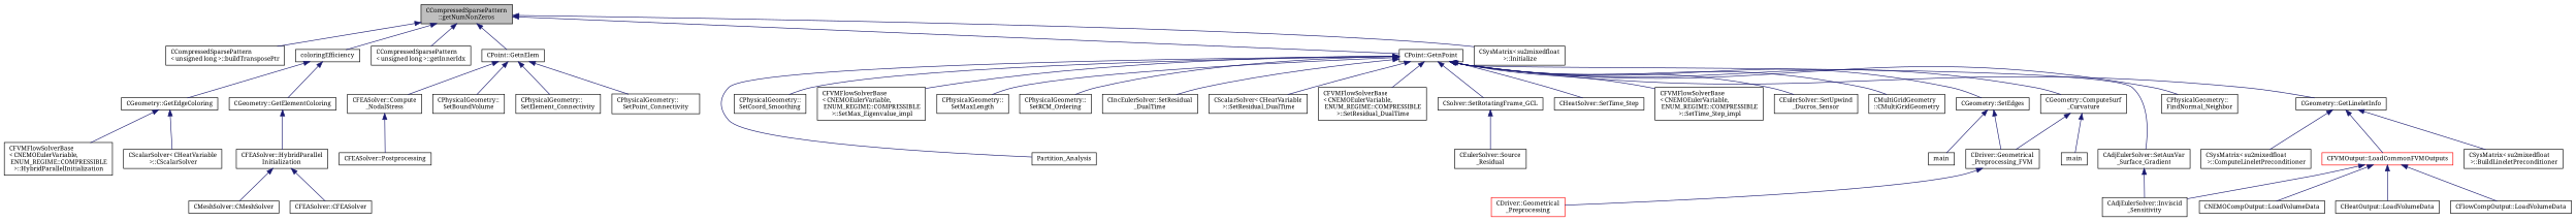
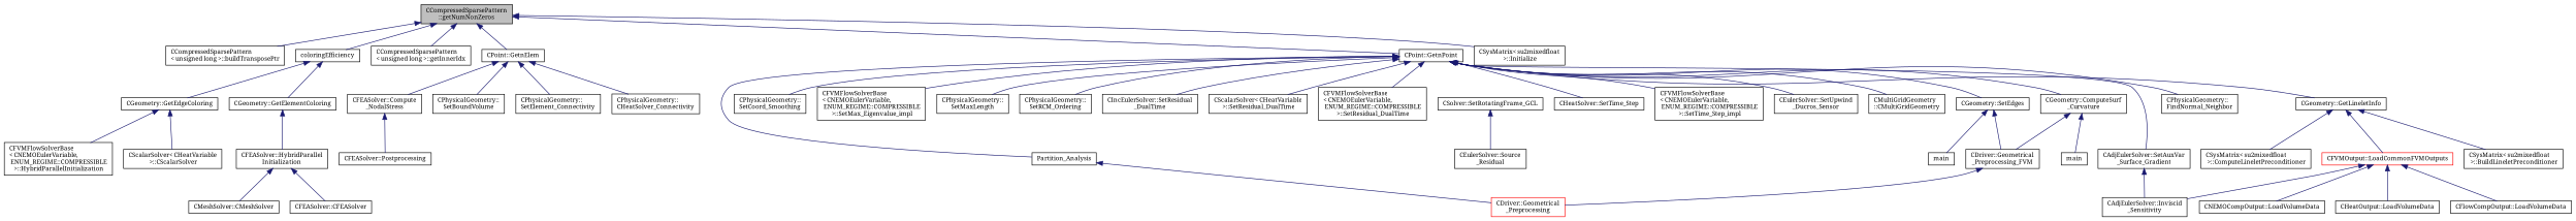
  digraph {
    fontname="Noto Serif"
    rankdir=TB
    node [color=black fillcolor=white fontname="Noto Serif" fontsize=10 shape=record style=filled]
    edge [color=midnightblue dir=back fontname="Noto Serif" fontsize=10 labelfontname=Helvetica labelfontsize=10 style=solid]
    n1 [fillcolor=grey75 fontcolor=black height=0.2 label="CCompressedSparsePattern\l::getNumNonZeros" width=0.4]
    n2 [height=0.2 label="CCompressedSparsePattern\l\< unsigned long \>::buildTransposePtr" width=0.4]
    n3 [height=0.2 label=coloringEfficiency width=0.4]
    n4 [height=0.2 label="CCompressedSparsePattern\l\< unsigned long \>::getInnerIdx" width=0.4]
    n5 [height=0.2 label="CPoint::GetnElem" width=0.4]
    n6 [height=0.2 label="CPoint::GetnPoint" width=0.4]
    n7 [height=0.2 label="CSysMatrix\< su2mixedfloat\l \>::Initialize" width=0.4]
    n8 [height=0.2 label="CGeometry::GetEdgeColoring" width=0.4]
    n9 [height=0.2 label="CGeometry::GetElementColoring" width=0.4]
    n10 [height=0.2 label="CFEASolver::Compute\l_NodalStress" width=0.4]
    n11 [height=0.2 label="CPhysicalGeometry::\lSetBoundVolume" width=0.4]
    n12 [height=0.2 label="CPhysicalGeometry::\lSetElement_Connectivity" width=0.4]
-   n13 [height=0.2 label="CPhysicalGeometry::\lSetPoint_Connectivity" width=0.4]
+   n13 [height=0.2 label="CPhysicalGeometry::\lCHeatSolver_Connectivity" width=0.4]
    n14 [height=0.2 label="CMultiGridGeometry\l::CMultiGridGeometry" width=0.4]
    n15 [height=0.2 label="CGeometry::ComputeSurf\l_Curvature" width=0.4]
    n16 [height=0.2 label="CPhysicalGeometry::\lFindNormal_Neighbor" width=0.4]
    n17 [height=0.2 label="CGeometry::GetLineletInfo" width=0.4]
    n18 [height=0.2 label=Partition_Analysis width=0.4]
    n19 [height=0.2 label="CAdjEulerSolver::SetAuxVar\l_Surface_Gradient" width=0.4]
    n20 [height=0.2 label="CPhysicalGeometry::\lSetCoord_Smoothing" width=0.4]
    n21 [height=0.2 label="CGeometry::SetEdges" width=0.4]
    n22 [height=0.2 label="CFVMFlowSolverBase\l\< CNEMOEulerVariable,\l ENUM_REGIME::COMPRESSIBLE\l \>::SetMax_Eigenvalue_impl" width=0.4]
    n23 [height=0.2 label="CPhysicalGeometry::\lSetMaxLength" width=0.4]
    n24 [height=0.2 label="CPhysicalGeometry::\lSetRCM_Ordering" width=0.4]
    n25 [height=0.2 label="CIncEulerSolver::SetResidual\l_DualTime" width=0.4]
    n26 [height=0.2 label="CScalarSolver\< CHeatVariable\l \>::SetResidual_DualTime" width=0.4]
    n27 [height=0.2 label="CFVMFlowSolverBase\l\< CNEMOEulerVariable,\l ENUM_REGIME::COMPRESSIBLE\l \>::SetResidual_DualTime" width=0.4]
    n28 [height=0.2 label="CSolver::SetRotatingFrame_GCL" width=0.4]
    n29 [height=0.2 label="CHeatSolver::SetTime_Step" width=0.4]
    n30 [height=0.2 label="CFVMFlowSolverBase\l\< CNEMOEulerVariable,\l ENUM_REGIME::COMPRESSIBLE\l \>::SetTime_Step_impl" width=0.4]
    n31 [height=0.2 label="CEulerSolver::SetUpwind\l_Ducros_Sensor" width=0.4]
    n32 [height=0.2 label="CScalarSolver\< CHeatVariable\l \>::CScalarSolver" width=0.4]
    n33 [height=0.2 label="CFVMFlowSolverBase\l\< CNEMOEulerVariable,\l ENUM_REGIME::COMPRESSIBLE\l \>::HybridParallelInitialization" width=0.4]
    n34 [height=0.2 label="CFEASolver::HybridParallel\lInitialization" width=0.4]
    n35 [height=0.2 label="CFEASolver::CFEASolver" width=0.4]
    n36 [height=0.2 label="CMeshSolver::CMeshSolver" width=0.4]
    n37 [height=0.2 label="CFEASolver::Postprocessing" width=0.4]
    n38 [height=0.2 label="CDriver::Geometrical\l_Preprocessing_FVM" width=0.4]
    n39 [height=0.2 label=main width=0.4]
    n40 [height=0.2 label="CSysMatrix\< su2mixedfloat\l \>::BuildLineletPreconditioner" width=0.4]
    n41 [height=0.2 label="CSysMatrix\< su2mixedfloat\l \>::ComputeLineletPreconditioner" width=0.4]
    n42 [color=red height=0.2 label="CFVMOutput::LoadCommonFVMOutputs" width=0.4]
    n43 [height=0.2 label="CAdjEulerSolver::Inviscid\l_Sensitivity" width=0.4]
    n44 [color=red height=0.2 label="CDriver::Geometrical\l_Preprocessing" width=0.4]
    n45 [height=0.2 label=main width=0.4]
    n46 [height=0.2 label="CEulerSolver::Source\l_Residual" width=0.4]
    n47 [height=0.2 label="CFlowCompOutput::LoadVolumeData" width=0.4]
    n48 [height=0.2 label="CNEMOCompOutput::LoadVolumeData" width=0.4]
    n49 [height=0.2 label="CHeatOutput::LoadVolumeData" width=0.4]
    n1 -> n2
    n1 -> n3
    n1 -> n4
    n1 -> n5
    n1 -> n6
    n1 -> n7
    n3 -> n8
    n3 -> n9
    n5 -> n10
    n5 -> n11
    n5 -> n12
    n5 -> n13
    n6 -> n14
    n6 -> n15
    n6 -> n16
    n6 -> n17
    n6 -> n18
    n6 -> n19
    n6 -> n20
    n6 -> n21
    n6 -> n22
    n6 -> n23
    n6 -> n24
    n6 -> n25
    n6 -> n26
    n6 -> n27
-   n6 -> n28
    n6 -> n29
    n6 -> n30
    n6 -> n31
    n8 -> n32
    n8 -> n33
    n9 -> n34
    n10 -> n37
    n15 -> n38
    n15 -> n39
    n17 -> n40
    n17 -> n41
    n17 -> n42
+   n18 -> n44
    n19 -> n43
    n21 -> n38
    n21 -> n45
    n28 -> n46
    n34 -> n35
    n34 -> n36
    n38 -> n44
    n42 -> n43
    n42 -> n47
    n42 -> n48
    n42 -> n49
  }
